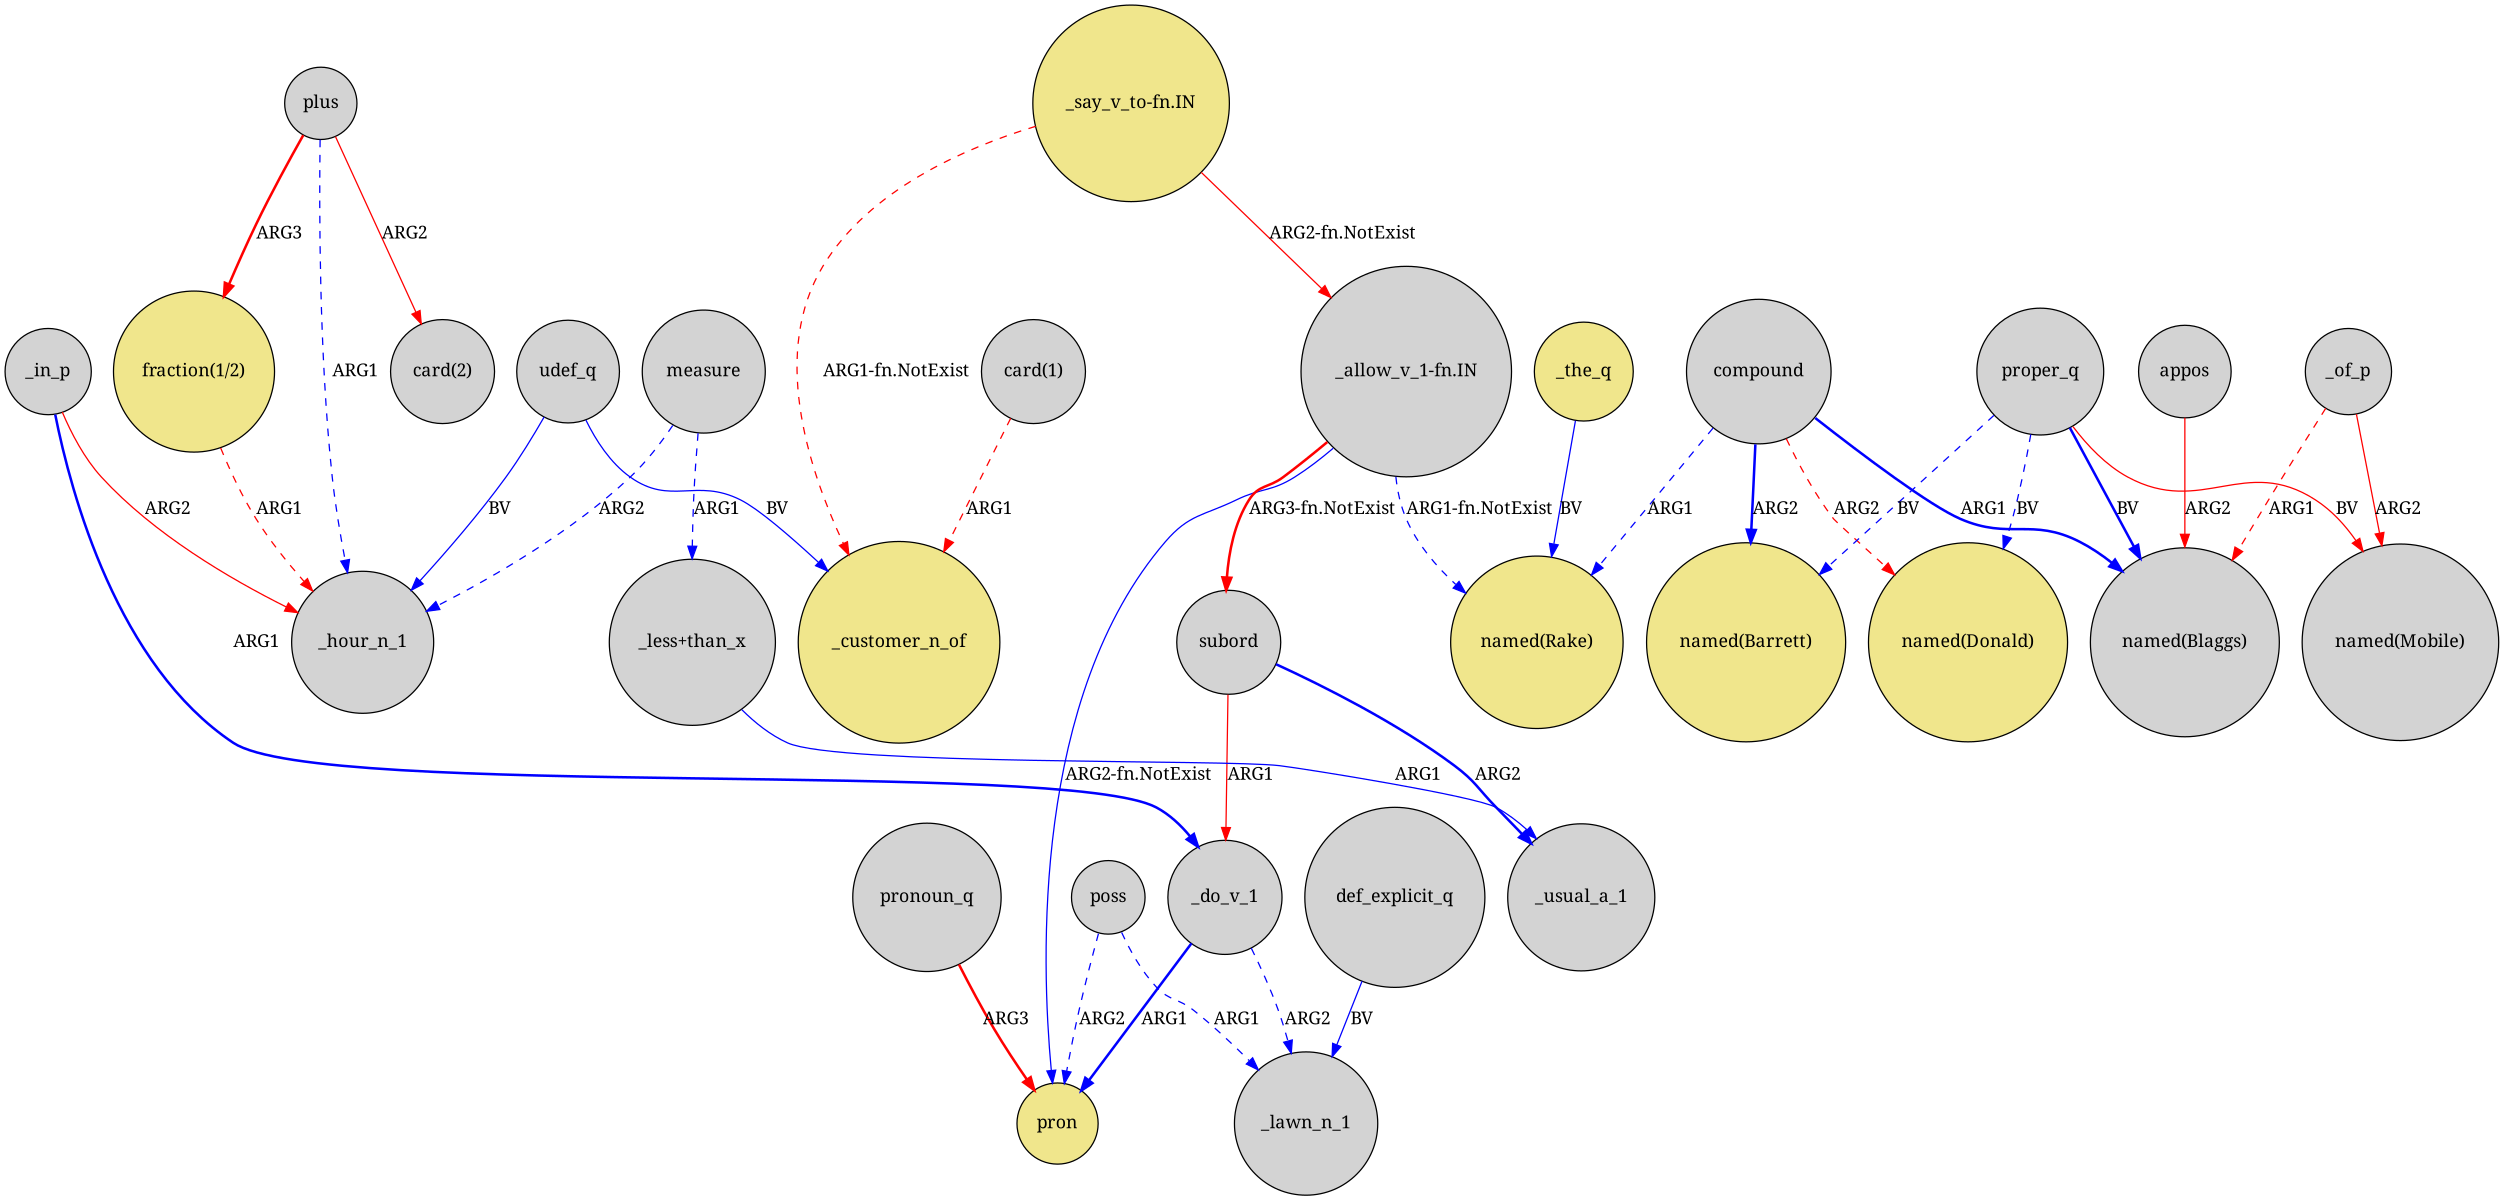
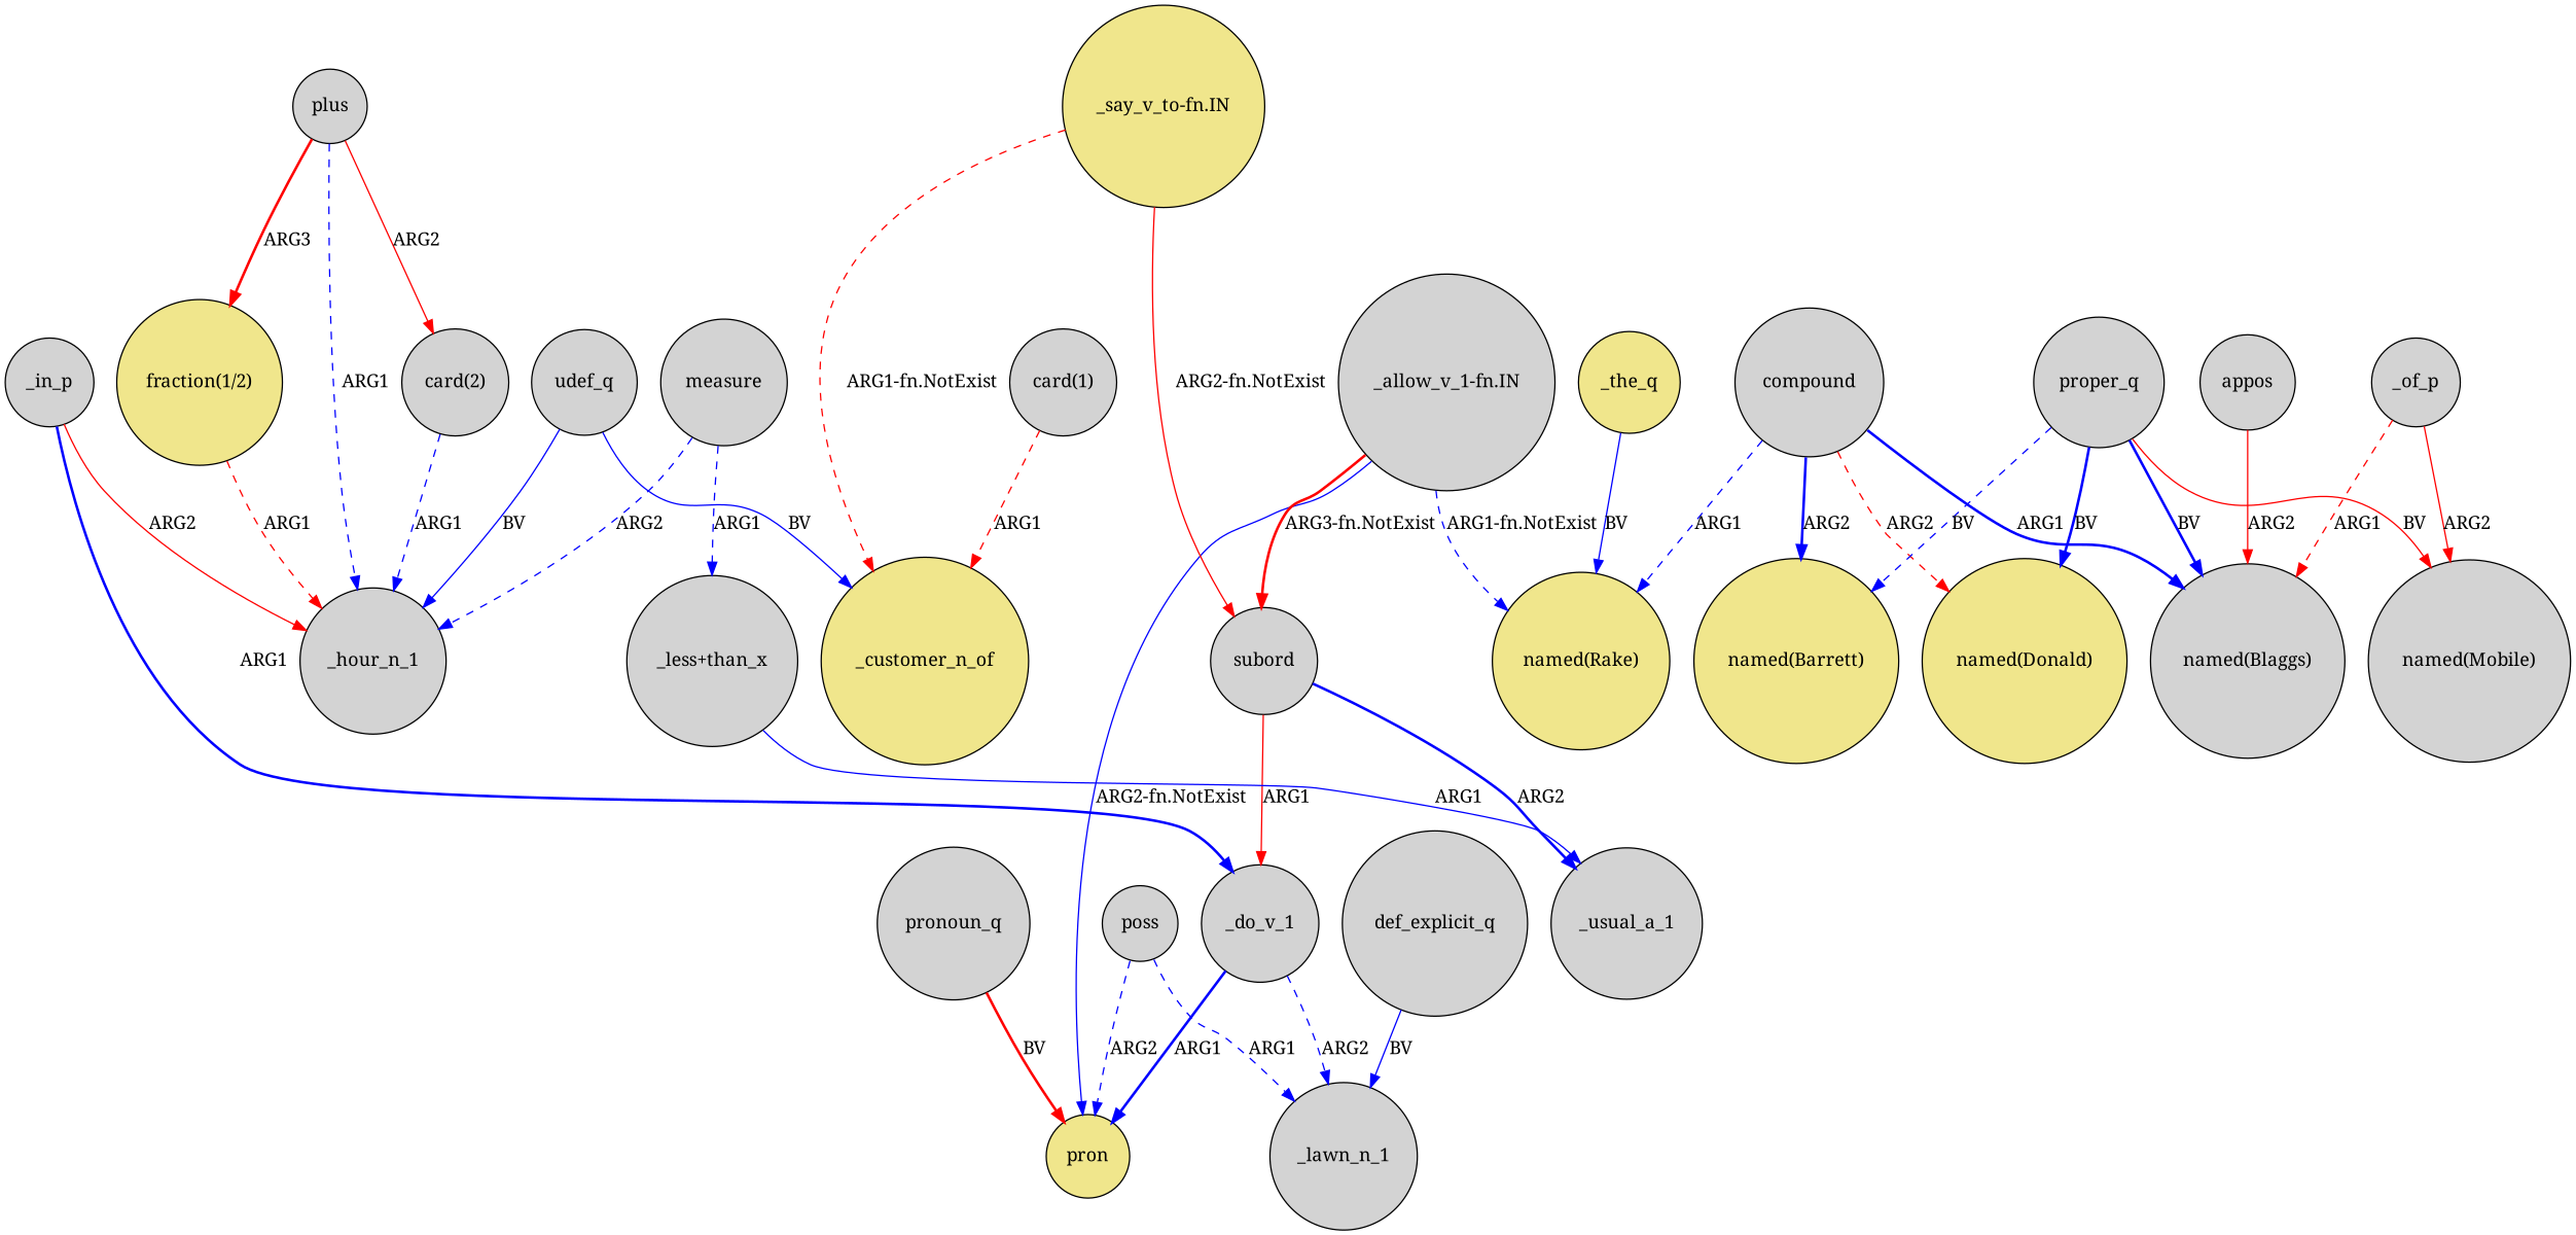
  digraph {
    fontname="Noto Serif"
    node [fillcolor=lightgrey fontname="Noto Serif" shape=circle style=filled]
    edge [color=blue fontname="Noto Serif" style=dashed]
    "fraction(1/2)" [fillcolor=khaki]
    _hour_n_1
    _do_v_1
    _lawn_n_1
    pron [fillcolor=khaki]
    "named(Barrett)" [fillcolor=khaki]
    compound
    "named(Rake)" [fillcolor=khaki]
    "named(Blaggs)"
    "named(Donald)" [fillcolor=khaki]
    appos
    _customer_n_of [fillcolor=khaki]
    "_allow_v_1-fn.IN"
    subord
    _usual_a_1
    plus
    "card(2)"
    poss
    "card(1)"
    proper_q
    "named(Mobile)"
    udef_q
    _in_p
    "_say_v_to-fn.IN" [fillcolor=khaki]
    pronoun_q
    _the_q [fillcolor=khaki]
    def_explicit_q
    _of_p
    "_less+than_x"
    measure
    "fraction(1/2)" -> _hour_n_1 [color=red label=ARG1]
    _do_v_1 -> _lawn_n_1 [label=ARG2]
    _do_v_1 -> pron [label=ARG1 style=bold]
    compound -> "named(Barrett)" [label=ARG2 style=bold]
    compound -> "named(Rake)" [label=ARG1]
    compound -> "named(Blaggs)" [label=ARG1 style=bold]
    compound -> "named(Donald)" [color=red label=ARG2]
    appos -> "named(Blaggs)" [color=red label=ARG2 style=solid]
    "_allow_v_1-fn.IN" -> pron [label="ARG2-fn.NotExist" style=solid]
    "_allow_v_1-fn.IN" -> "named(Rake)" [label="ARG1-fn.NotExist"]
    "_allow_v_1-fn.IN" -> subord [color=red label="ARG3-fn.NotExist" style=bold]
    subord -> _do_v_1 [color=red label=ARG1 style=solid]
    subord -> _usual_a_1 [label=ARG2 style=bold]
    plus -> "fraction(1/2)" [color=red label=ARG3 style=bold]
    plus -> _hour_n_1 [label=ARG1]
    plus -> "card(2)" [color=red label=ARG2 style=solid]
+   "card(2)" -> _hour_n_1 [label=ARG1]
    poss -> _lawn_n_1 [label=ARG1]
    poss -> pron [label=ARG2]
    "card(1)" -> _customer_n_of [color=red label=ARG1]
    proper_q -> "named(Barrett)" [label=BV]
    proper_q -> "named(Blaggs)" [label=BV style=bold]
-   proper_q -> "named(Donald)" [label=BV]
+   proper_q -> "named(Donald)" [label=BV style=bold]
    proper_q -> "named(Mobile)" [color=red label=BV style=solid]
    udef_q -> _hour_n_1 [label=BV style=solid]
    udef_q -> _customer_n_of [label=BV style=solid]
    _in_p -> _hour_n_1 [color=red label=ARG2 style=solid]
    _in_p -> _do_v_1 [label=ARG1 style=bold]
    "_say_v_to-fn.IN" -> _customer_n_of [color=red label="ARG1-fn.NotExist"]
-   "_say_v_to-fn.IN" -> "_allow_v_1-fn.IN" [color=red label="ARG2-fn.NotExist" style=solid]
-   pronoun_q -> pron [color=red label=ARG3 style=bold]
+   "_say_v_to-fn.IN" -> subord [color=red label="ARG2-fn.NotExist" style=solid]
+   pronoun_q -> pron [color=red label=BV style=bold]
    _the_q -> "named(Rake)" [label=BV style=solid]
    def_explicit_q -> _lawn_n_1 [label=BV style=solid]
    _of_p -> "named(Blaggs)" [color=red label=ARG1]
    _of_p -> "named(Mobile)" [color=red label=ARG2 style=solid]
    "_less+than_x" -> _usual_a_1 [label=ARG1 style=solid]
    measure -> _hour_n_1 [label=ARG2]
    measure -> "_less+than_x" [label=ARG1]
  }
